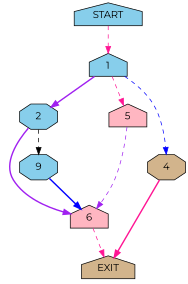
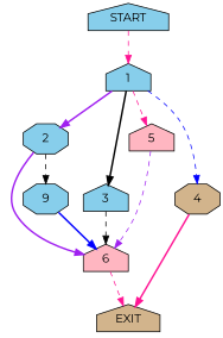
  digraph {
    fontname=Montserrat
    node [fillcolor=skyblue fontname=Montserrat shape=house style=filled]
    edge [color=deeppink fontname=Montserrat style=dashed]
    n1 [label=START]
    1
    2 [shape=octagon]
+   3
    4 [fillcolor=tan shape=octagon]
    5 [fillcolor=lightpink]
    6 [fillcolor=lightpink]
    9 [shape=octagon]
    n9 [fillcolor=tan label=EXIT]
    n1 -> 1
    1 -> 2 [color=purple style=bold]
+   1 -> 3 [color=black style=bold]
    1 -> 4 [color=blue]
    1 -> 5
    2 -> 6 [color=purple style=bold]
    2 -> 9 [color=black]
+   3 -> 6 [color=black]
    4 -> n9 [style=bold]
    5 -> 6 [color=purple]
    6 -> n9
    9 -> 6 [color=blue style=bold]
  }
